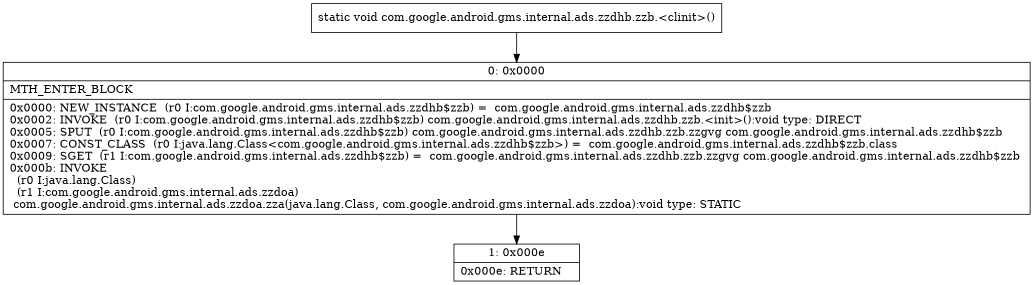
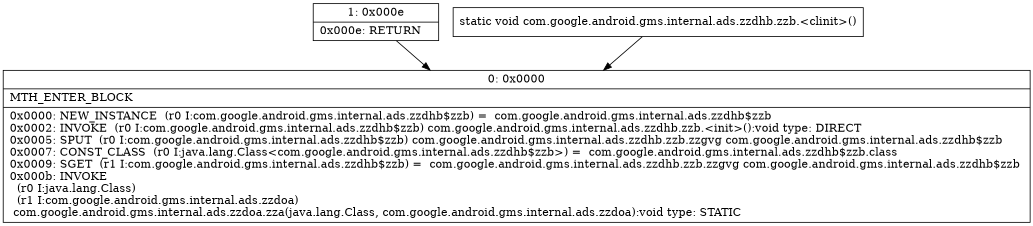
  digraph {
    node [shape=record]
    n1 [label="{0\:\ 0x0000|MTH_ENTER_BLOCK\l|0x0000: NEW_INSTANCE  (r0 I:com.google.android.gms.internal.ads.zzdhb$zzb) =  com.google.android.gms.internal.ads.zzdhb$zzb \l0x0002: INVOKE  (r0 I:com.google.android.gms.internal.ads.zzdhb$zzb) com.google.android.gms.internal.ads.zzdhb.zzb.\<init\>():void type: DIRECT \l0x0005: SPUT  (r0 I:com.google.android.gms.internal.ads.zzdhb$zzb) com.google.android.gms.internal.ads.zzdhb.zzb.zzgvg com.google.android.gms.internal.ads.zzdhb$zzb \l0x0007: CONST_CLASS  (r0 I:java.lang.Class\<com.google.android.gms.internal.ads.zzdhb$zzb\>) =  com.google.android.gms.internal.ads.zzdhb$zzb.class \l0x0009: SGET  (r1 I:com.google.android.gms.internal.ads.zzdhb$zzb) =  com.google.android.gms.internal.ads.zzdhb.zzb.zzgvg com.google.android.gms.internal.ads.zzdhb$zzb \l0x000b: INVOKE  \l  (r0 I:java.lang.Class)\l  (r1 I:com.google.android.gms.internal.ads.zzdoa)\l com.google.android.gms.internal.ads.zzdoa.zza(java.lang.Class, com.google.android.gms.internal.ads.zzdoa):void type: STATIC \l}"]
    n2 [label="{1\:\ 0x000e|0x000e: RETURN   \l}"]
    n3 [label="{static void com.google.android.gms.internal.ads.zzdhb.zzb.\<clinit\>() }"]
-   n1 -> n2
+   n2 -> n1
    n3 -> n1
  }
